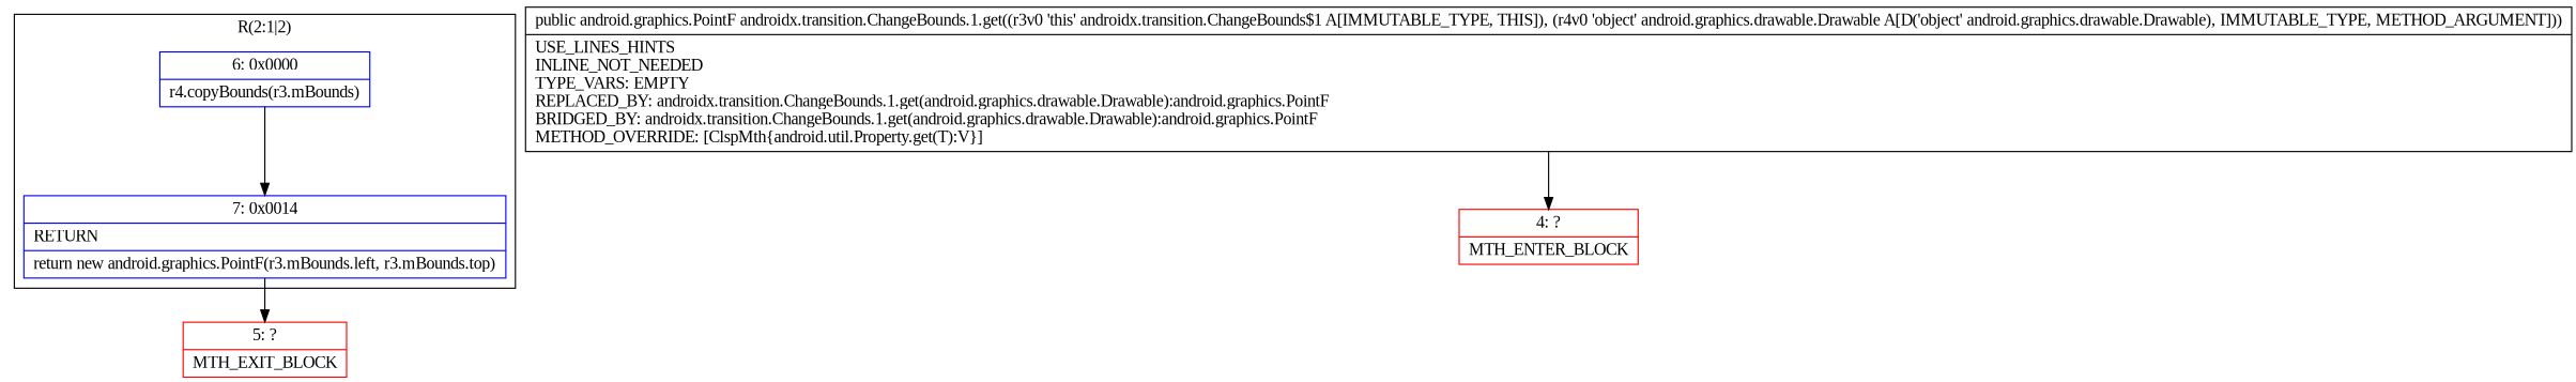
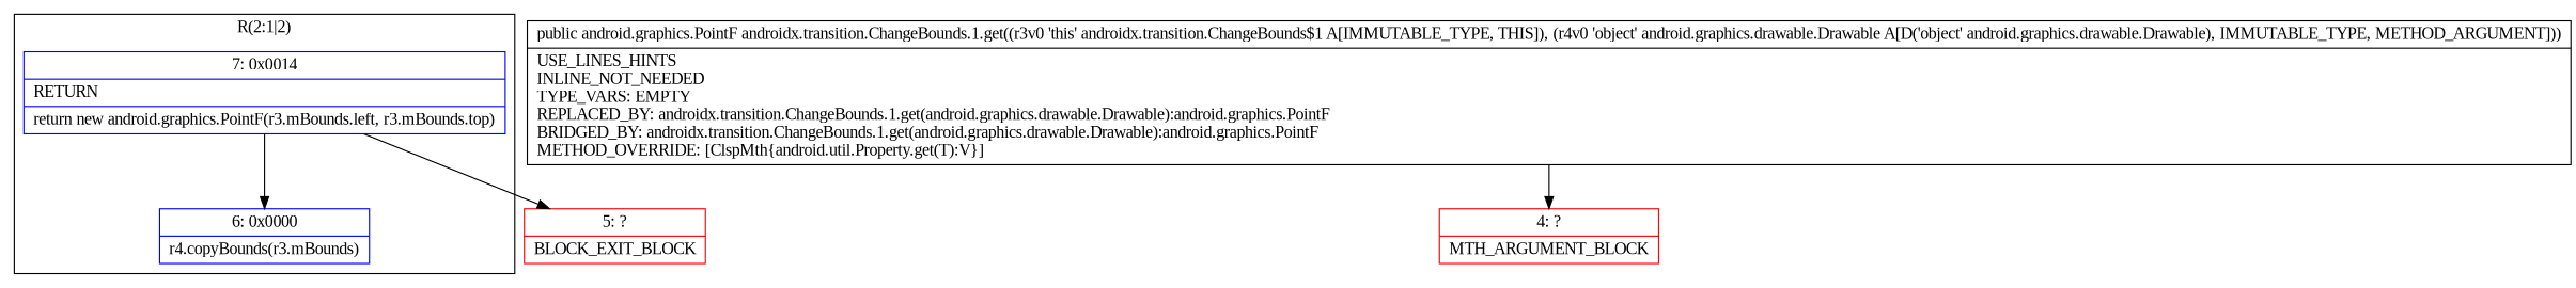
  digraph {
    fontname="Liberation Serif"
    node [color=blue fontname="Liberation Serif" shape=record]
    edge [fontname="Liberation Serif"]
    n1 [label="{6\:\ 0x0000|r4.copyBounds(r3.mBounds)\l}"]
    n2 [label="{7\:\ 0x0014|RETURN\l|return new android.graphics.PointF(r3.mBounds.left, r3.mBounds.top)\l}"]
-   n3 [color=red label="{5\:\ ?|MTH_EXIT_BLOCK\l}"]
-   n4 [color=red label="{4\:\ ?|MTH_ENTER_BLOCK\l}"]
+   n3 [color=red label="{5\:\ ?|BLOCK_EXIT_BLOCK\l}"]
+   n4 [color=red label="{4\:\ ?|MTH_ARGUMENT_BLOCK\l}"]
    n5 [label="{public android.graphics.PointF androidx.transition.ChangeBounds.1.get((r3v0 'this' androidx.transition.ChangeBounds$1 A[IMMUTABLE_TYPE, THIS]), (r4v0 'object' android.graphics.drawable.Drawable A[D('object' android.graphics.drawable.Drawable), IMMUTABLE_TYPE, METHOD_ARGUMENT]))  | USE_LINES_HINTS\lINLINE_NOT_NEEDED\lTYPE_VARS: EMPTY\lREPLACED_BY: androidx.transition.ChangeBounds.1.get(android.graphics.drawable.Drawable):android.graphics.PointF\lBRIDGED_BY: androidx.transition.ChangeBounds.1.get(android.graphics.drawable.Drawable):android.graphics.PointF\lMETHOD_OVERRIDE: [ClspMth\{android.util.Property.get(T):V\}]\l}" color=""]
    subgraph cluster_1 {
      label="R(2:1|2)"
      n1
      n2
    }
-   n1 -> n2
+   n2 -> n1
    n2 -> n3
    n5 -> n4
  }
